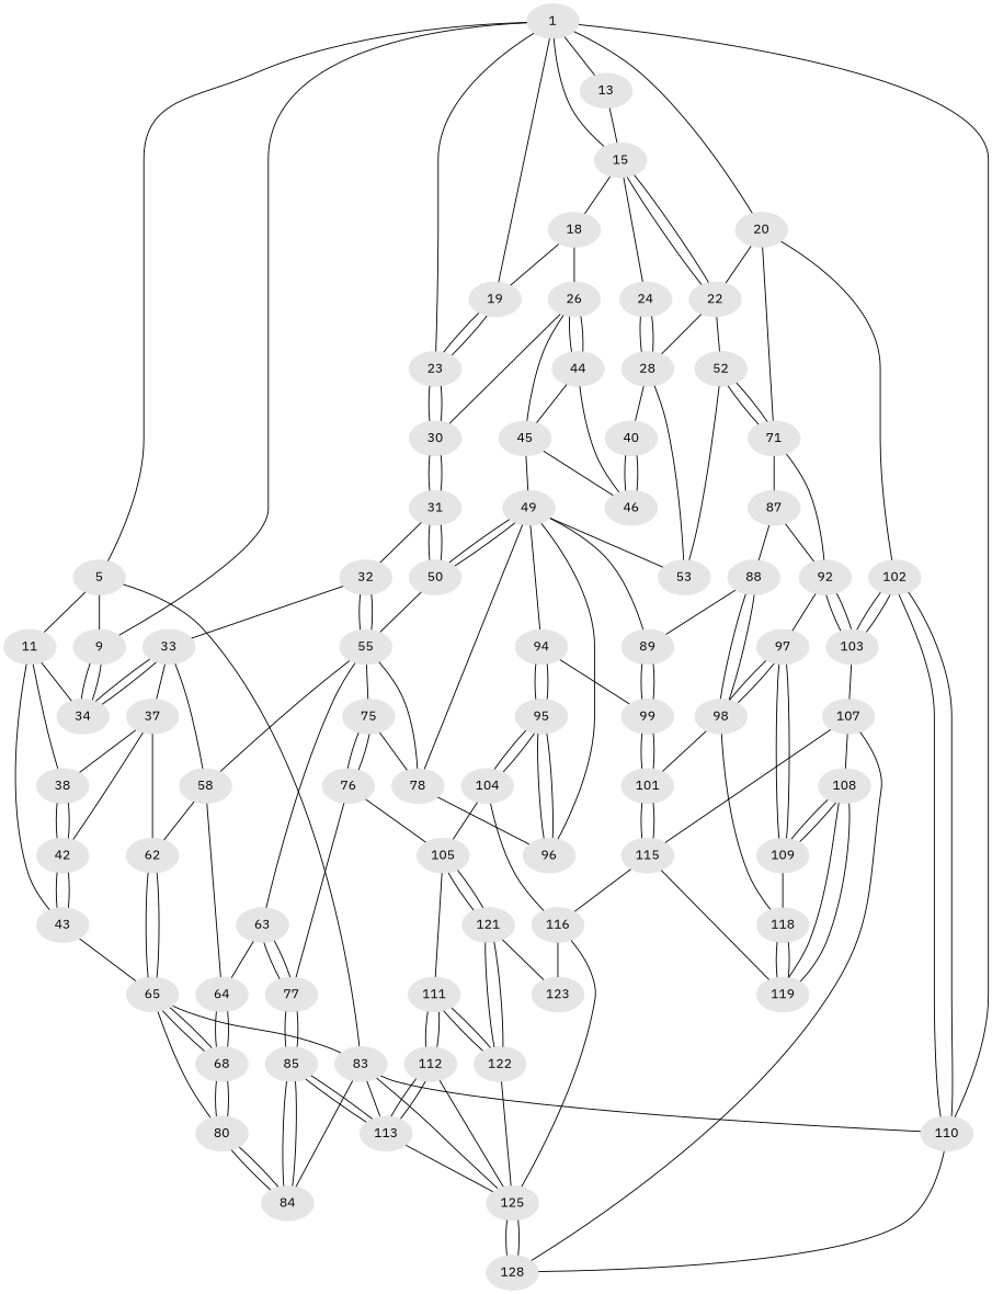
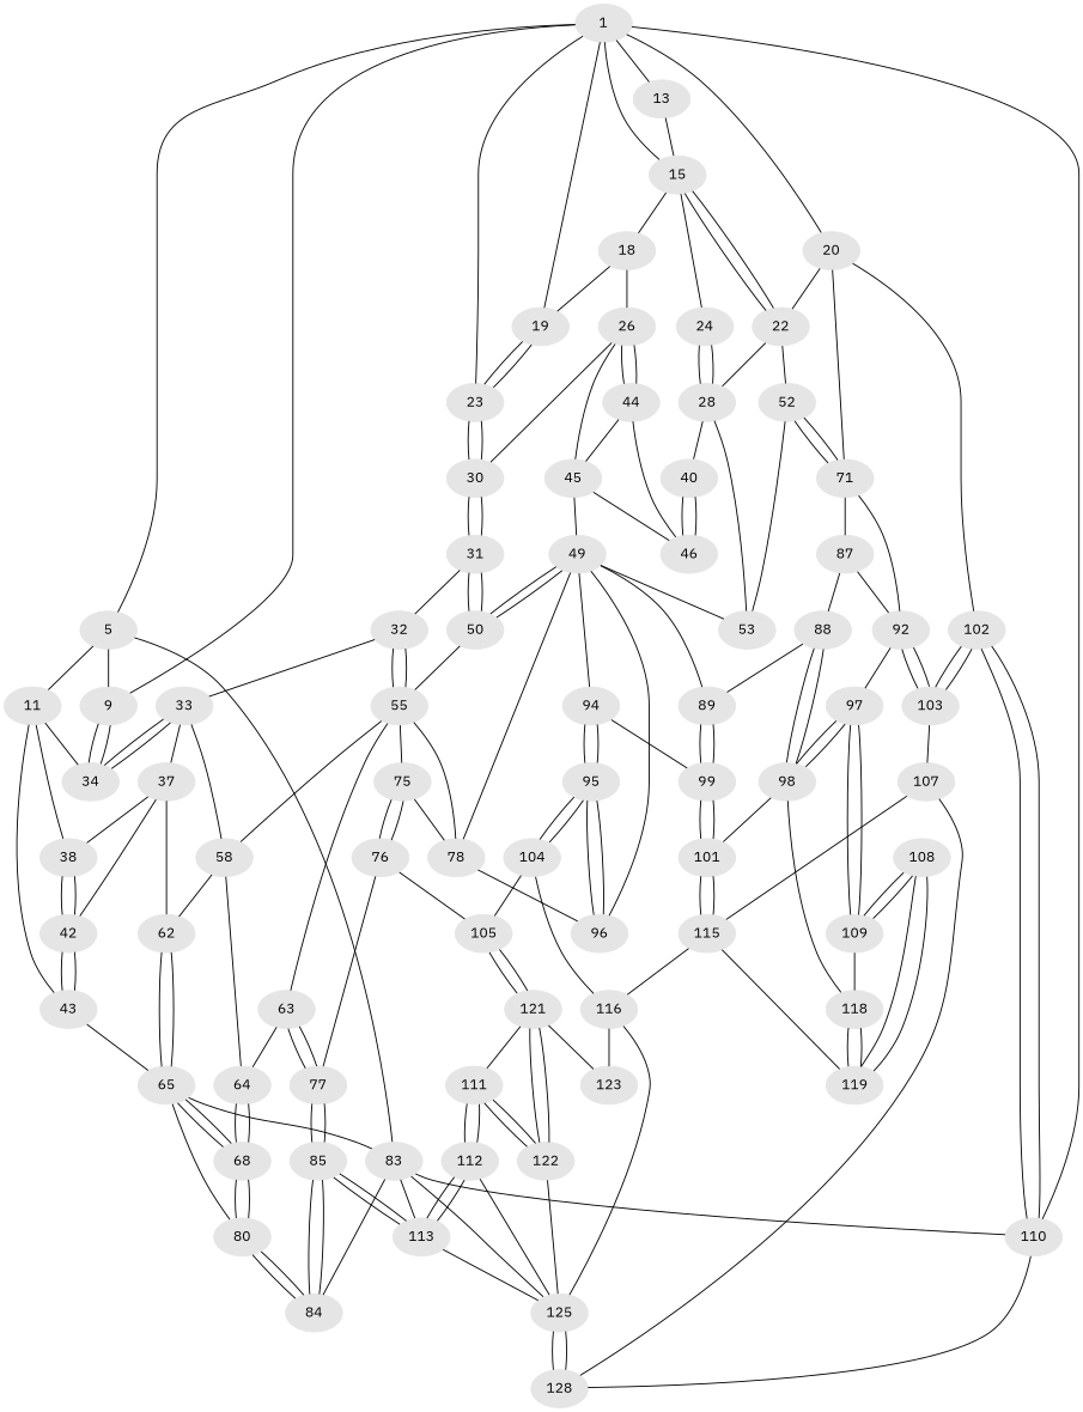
  graph {
    fontname="IBM Plex Sans"
    node [color=gray90 fontname="IBM Plex Sans" style=filled]
    edge [fontname="IBM Plex Sans"]
    1 [super="+7+2"]
    5 [super="+6"]
    9
    13
    15 [super="+16"]
    19
    20 [super="+69+21"]
    23
    110
    11 [super="+35+12"]
    83 [super="+84+91"]
    34
    18
    22
    24
    71 [super="+72+74"]
    102
    30
    128 [super="+129"]
    38
    43
    n22 [label=84]
    113 [super="+114"]
    125 [super="+126"]
    42
    65 [super="+66"]
    26 [super="+27"]
    52
    28 [super="+39"]
    44
    45 [super="+48"]
    53
    87
    92 [super="+93"]
    103
    40 [super="+41"]
    31
    46 [super="+47"]
    49 [super="+54"]
    32
    50
    33 [super="+36"]
    55 [super="+59+56"]
    37 [super="+60"]
    58 [super="+61"]
    78 [super="+79"]
    63
    75
    62
    64
    68
    80
    89
    94
    96
    99
    95
    77
    76
    85
    88
    97
    105 [super="+106"]
    111
    121
    98 [super="+100"]
    101
    118
    109
    107 [super="+127"]
    104
    116 [super="+117+124"]
    115 [super="+120"]
    119
    108
    123
    112
    122
    1 -- 5
    1 -- 9
    1 -- 13 [weight=2]
    1 -- 15
    1 -- 19
    1 -- 20
    1 -- 23
    1 -- 110
    5 -- 9
    5 -- 11 [weight=2]
    5 -- 83
    9 -- 34
    9 -- 34
    13 -- 15
    15 -- 18
    15 -- 22
    15 -- 22
    15 -- 24
    19 -- 23
    19 -- 23
    20 -- 22
    20 -- 71
    20 -- 102
    23 -- 30
    23 -- 30
    110 -- 128
    11 -- 34
    11 -- 38
    11 -- 43
    83 -- 110
    83 -- n22
    83 -- 113
    83 -- 125
    18 -- 19
    18 -- 26
    22 -- 52
    22 -- 28
    24 -- 28
    24 -- 28
    71 -- 87
    71 -- 92
    102 -- 110
    102 -- 110
    102 -- 103
    102 -- 103
    30 -- 31
    30 -- 31
    38 -- 42
    38 -- 42
    43 -- 65
    113 -- 125
    125 -- 128 [weight=2]
    125 -- 128
    42 -- 43
    42 -- 43
    65 -- 83
    65 -- 68
    65 -- 68
    65 -- 80
    26 -- 30
    26 -- 44
    26 -- 44
    26 -- 45
    52 -- 71
    52 -- 71
    52 -- 53
    28 -- 53
    28 -- 40
    44 -- 45
    44 -- 46
    45 -- 46
    45 -- 49
    87 -- 92
    87 -- 88
    92 -- 103
    92 -- 103
    92 -- 97
    103 -- 107
    40 -- 46 [weight=2]
    40 -- 46
    31 -- 32
    31 -- 50
    31 -- 50
    49 -- 53
    49 -- 50
    49 -- 50
    49 -- 78
    49 -- 89
    49 -- 94
    49 -- 96
    32 -- 33
    32 -- 55
    32 -- 55
    50 -- 55
    33 -- 34
    33 -- 34
    33 -- 37
    33 -- 58
    55 -- 58
    55 -- 78
    55 -- 63
    55 -- 75
    37 -- 38
    37 -- 42
    37 -- 62
    58 -- 62
    58 -- 64
    78 -- 96
    63 -- 64
    63 -- 77
    63 -- 77
    75 -- 78
    75 -- 76
    75 -- 76
    62 -- 65
    62 -- 65
    64 -- 68
    64 -- 68
    68 -- 80
    68 -- 80
    80 -- n22
    80 -- n22
    89 -- 99
    89 -- 99
    94 -- 99
    94 -- 95
    94 -- 95
    99 -- 101
    99 -- 101
    95 -- 96
    95 -- 96
    95 -- 104
    95 -- 104
    77 -- 85
    77 -- 85
    76 -- 77
    76 -- 105
    85 -- n22
    85 -- n22
    85 -- 113
    85 -- 113
    88 -- 89
    88 -- 98
    88 -- 98
    97 -- 98
    97 -- 98
    97 -- 109
    97 -- 109
-   105 -- 111
+   121 -- 111
    105 -- 121
    105 -- 121
    111 -- 112
    111 -- 112
    111 -- 122
    111 -- 122
    121 -- 123
    121 -- 122
    121 -- 122
    98 -- 101
    98 -- 118
    101 -- 115
    101 -- 115
    118 -- 119
    118 -- 119
    109 -- 118
    107 -- 128
    107 -- 115
-   107 -- 108
    104 -- 105
    104 -- 116
    116 -- 125
    116 -- 123 [weight=2]
    115 -- 116
    115 -- 119
    108 -- 109
    108 -- 109
    108 -- 119
    108 -- 119
    112 -- 113
    112 -- 113
    112 -- 125
    122 -- 125
  }
